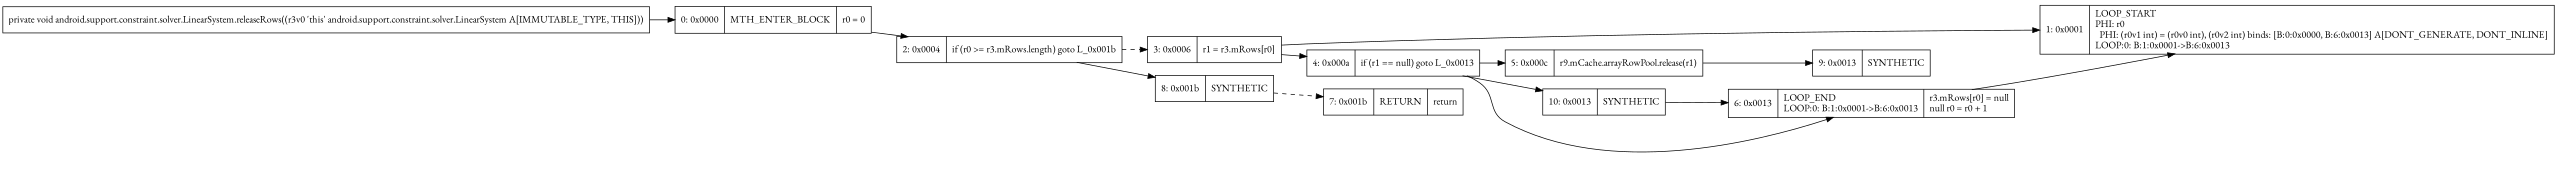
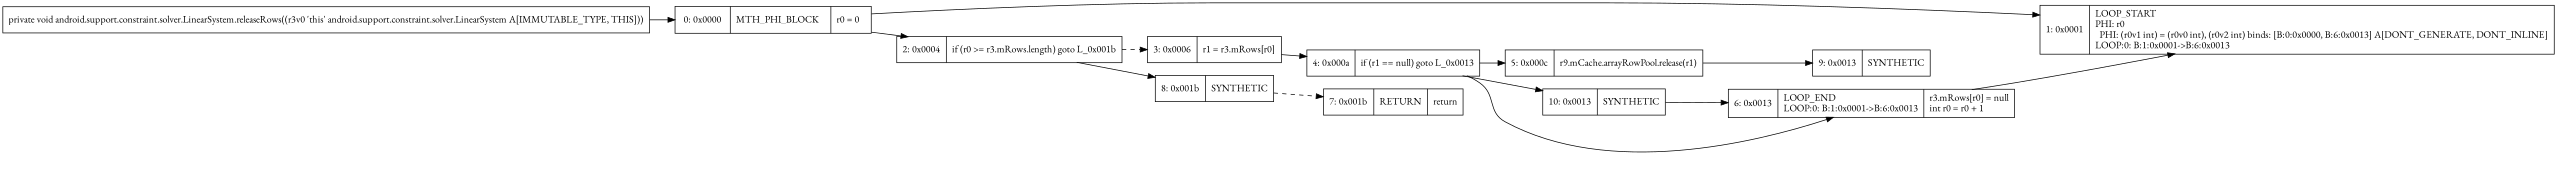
  digraph {
    fontname="EB Garamond"
    rankdir=LR
    node [fontname="EB Garamond" shape=record]
    edge [fontname="EB Garamond"]
-   n1 [label="{0\:\ 0x0000|MTH_ENTER_BLOCK\l|r0 = 0\l}"]
+   n1 [label="{0\:\ 0x0000|MTH_PHI_BLOCK\l|r0 = 0\l}"]
    n2 [label="{1\:\ 0x0001|LOOP_START\lPHI: r0 \l  PHI: (r0v1 int) = (r0v0 int), (r0v2 int) binds: [B:0:0x0000, B:6:0x0013] A[DONT_GENERATE, DONT_INLINE]\lLOOP:0: B:1:0x0001\-\>B:6:0x0013\l}"]
    n3 [label="{2\:\ 0x0004|if (r0 \>= r3.mRows.length) goto L_0x001b\l}"]
    n4 [label="{3\:\ 0x0006|r1 = r3.mRows[r0]\l}"]
    n5 [label="{8\:\ 0x001b|SYNTHETIC\l}"]
    n6 [label="{4\:\ 0x000a|if (r1 == null) goto L_0x0013\l}"]
    n7 [label="{7\:\ 0x001b|RETURN\l|return\l}"]
    n8 [label="{5\:\ 0x000c|r9.mCache.arrayRowPool.release(r1)\l}"]
    n9 [label="{10\:\ 0x0013|SYNTHETIC\l}"]
-   n10 [label="{6\:\ 0x0013|LOOP_END\lLOOP:0: B:1:0x0001\-\>B:6:0x0013\l|r3.mRows[r0] = null\lnull r0 = r0 + 1\l}"]
+   n10 [label="{6\:\ 0x0013|LOOP_END\lLOOP:0: B:1:0x0001\-\>B:6:0x0013\l|r3.mRows[r0] = null\lint r0 = r0 + 1\l}"]
    n11 [label="{9\:\ 0x0013|SYNTHETIC\l}"]
    n12 [label="{private void android.support.constraint.solver.LinearSystem.releaseRows((r3v0 'this' android.support.constraint.solver.LinearSystem A[IMMUTABLE_TYPE, THIS])) }"]
-   n4 -> n2
+   n1 -> n2
    n1 -> n3
    n3 -> n4 [style=dashed]
    n3 -> n5
    n4 -> n6
    n5 -> n7 [style=dashed]
    n6 -> n8 [style=solid]
    n6 -> n9
    n6 -> n10
    n8 -> n11
    n9 -> n10
    n10 -> n2
    n12 -> n1
  }
